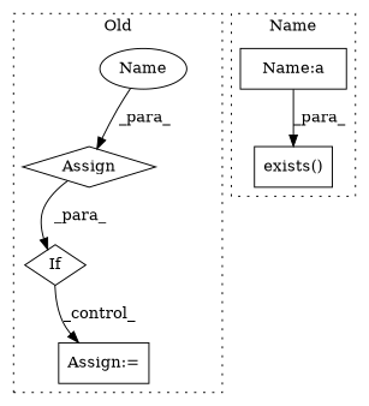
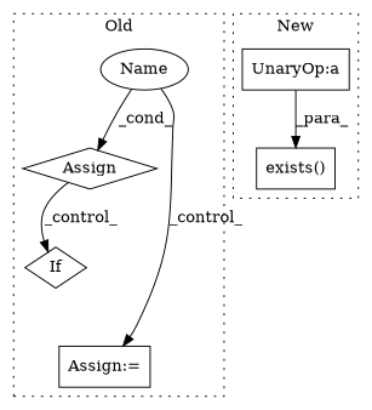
  digraph {
    node [l=3 shape=box]
    n1 [a=107 l="4,22" label=Assign s="54128,54152" shape=diamond]
    n2 [a=96 label=If s=54174 shape=diamond]
    n3 [a=87 l=1 label=Name s=54135 shape=ellipse]
    n4 [a=68 label="Assign:=" s=54215]
    n5 [a=75 l="15,1" label="exists()" s="61032,61061"]
-   n6 [a=61 l=34 label="Name:a" s=61028]
+   n6 [a=61 l=34 label="UnaryOp:a" s=61028]
    subgraph cluster_1 {
      label=Old
      style=dotted
      n1
      n2
      n3
      n4
    }
    subgraph cluster_2 {
-     label=Name
+     label=New
      style=dotted
      n5
      n6
    }
-   n1 -> n2 [label=_para_]
-   n2 -> n4 [label=_control_]
-   n3 -> n1 [label=_para_]
+   n1 -> n2 [label=_control_]
+   n3 -> n4 [label=_control_]
+   n3 -> n1 [label=_cond_]
    n6 -> n5 [label=_para_]
  }
